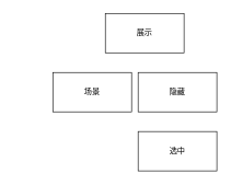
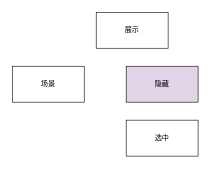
  <mxCell id="0" />
  <mxCell id="1" parent="0" />
- <mxCell id="2" value="场景" style="rounded=0;whiteSpace=wrap;html=1;" vertex="1" parent="1"><mxGeometry x="80" y="110" width="120" height="60" as="geometry" /></mxCell>
+ <mxCell id="2" value="场景" style="rounded=0;whiteSpace=wrap;html=1;" vertex="1" parent="1"><mxGeometry x="20" y="110" width="120" height="60" as="geometry" /></mxCell>
  <mxCell id="3" value="展示" style="rounded=0;whiteSpace=wrap;html=1;" vertex="1" parent="1"><mxGeometry x="160" y="20" width="120" height="60" as="geometry" /></mxCell>
- <mxCell id="4" value="隐藏" style="rounded=0;whiteSpace=wrap;html=1;" vertex="1" parent="1"><mxGeometry x="210" y="110" width="120" height="60" as="geometry" /></mxCell>
+ <mxCell id="4" value="隐藏" style="rounded=0;whiteSpace=wrap;html=1;fillColor=#e1d5e7;" vertex="1" parent="1"><mxGeometry x="210" y="110" width="120" height="60" as="geometry" /></mxCell>
  <mxCell id="5" value="选中" style="rounded=0;whiteSpace=wrap;html=1;" vertex="1" parent="1"><mxGeometry x="210" y="200" width="120" height="60" as="geometry" /></mxCell>
